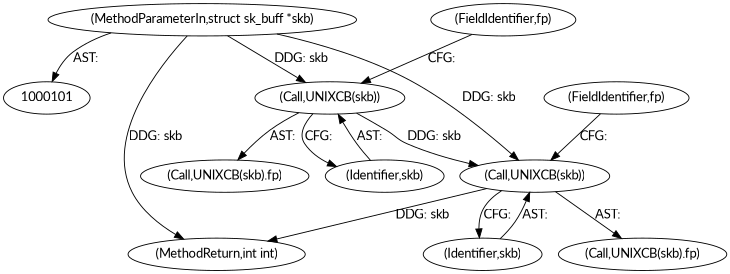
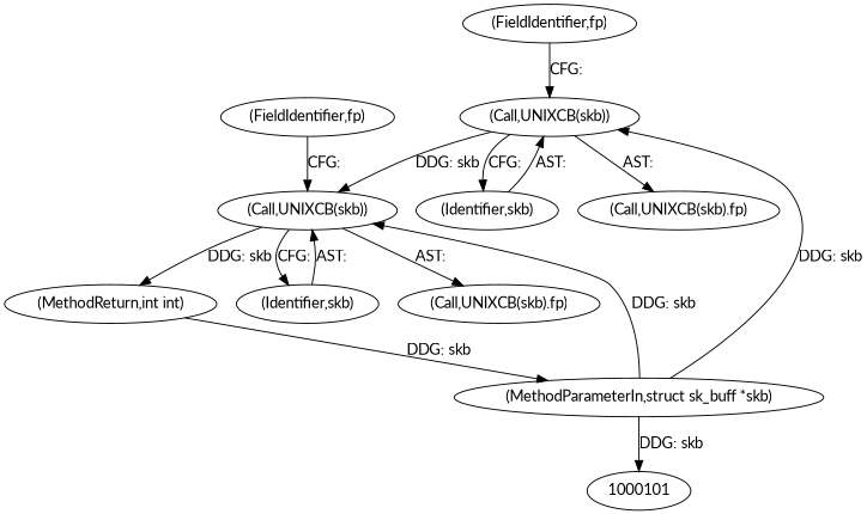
  digraph {
    fontname=Lato
    node [fontname=Lato]
    edge [fontname=Lato]
    n1 [label="(Call,UNIXCB(skb))"]
    n2 [label="(Call,UNIXCB(skb))"]
    n3 [label="(Identifier,skb)"]
    n4 [label="(Call,UNIXCB(skb).fp)"]
    n5 [label="(MethodReturn,int int)"]
    n6 [label="(Identifier,skb)"]
    n7 [label="(Call,UNIXCB(skb).fp)"]
    n8 [label="(MethodParameterIn,struct sk_buff *skb)"]
    1000101
    n10 [label="(FieldIdentifier,fp)"]
    n11 [label="(FieldIdentifier,fp)"]
    n1 -> n2 [label="DDG: skb"]
    n1 -> n3 [label="CFG: "]
    n1 -> n4 [label="AST: "]
    n2 -> n5 [label="DDG: skb"]
    n2 -> n6 [label="CFG: "]
    n2 -> n7 [label="AST: "]
    n3 -> n1 [label="AST: "]
    n6 -> n2 [label="AST: "]
    n8 -> n1 [label="DDG: skb"]
    n8 -> n2 [label="DDG: skb"]
-   n8 -> n5 [label="DDG: skb"]
-   n8 -> 1000101 [label="AST: "]
+   n5 -> n8 [label="DDG: skb"]
+   n8 -> 1000101 [label="DDG: skb"]
    n10 -> n2 [label="CFG: "]
    n11 -> n1 [label="CFG: "]
  }
